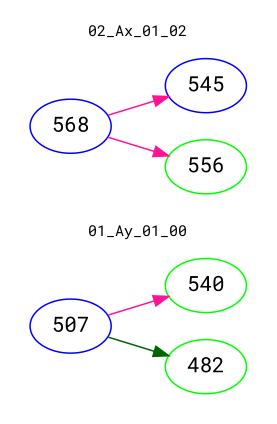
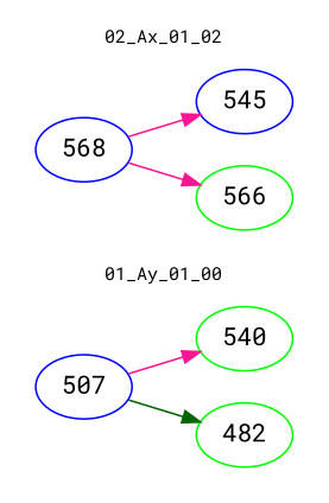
  digraph {
    fontname="Roboto Mono"
    rankdir=LR
    node [color=blue fontname="Roboto Mono"]
    edge [color=deeppink fontname="Roboto Mono"]
    n1 [label=507]
    n2 [color=green label=482]
    n3 [color=green label=540]
    n4 [label=568]
-   n5 [color=green label=556]
+   n5 [color=green label=566]
    n6 [label=545]
    subgraph cluster_1 {
      color=white
      fontsize=10
      label="01_Ay_01_00"
      n1
      n2
      n3
    }
    subgraph cluster_2 {
      color=white
      fontsize=10
      label="02_Ax_01_02"
      n4
      n5
      n6
    }
    n1 -> n2 [color=darkgreen]
    n1 -> n3
    n4 -> n5
    n4 -> n6
  }
